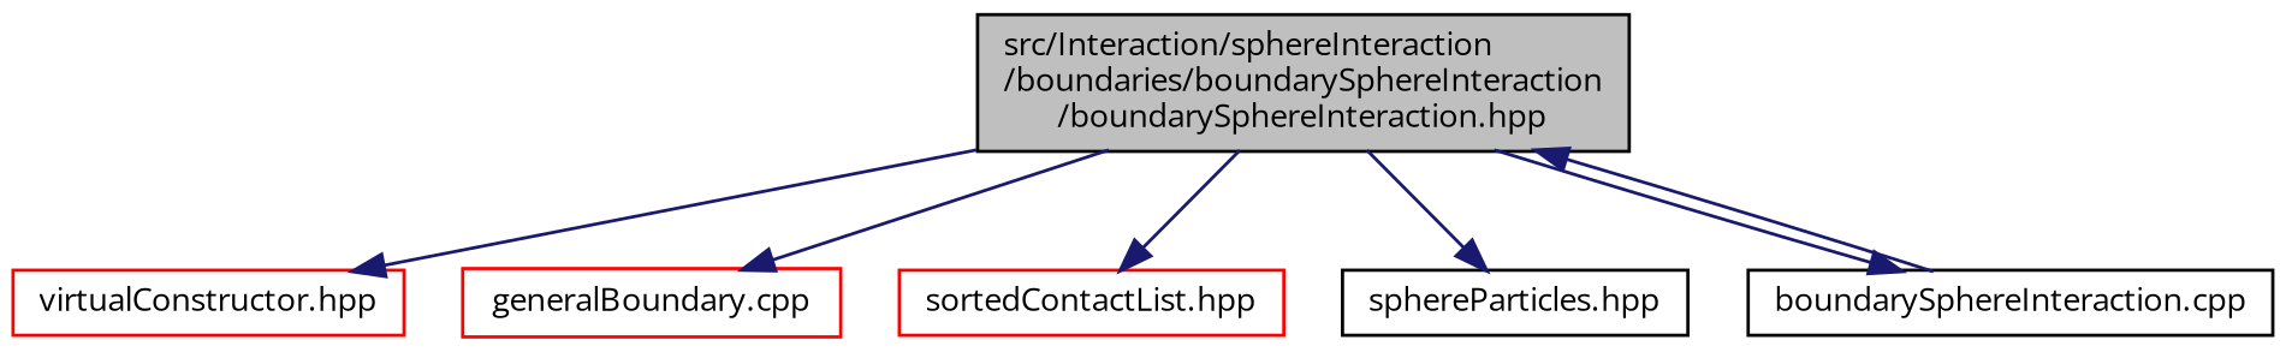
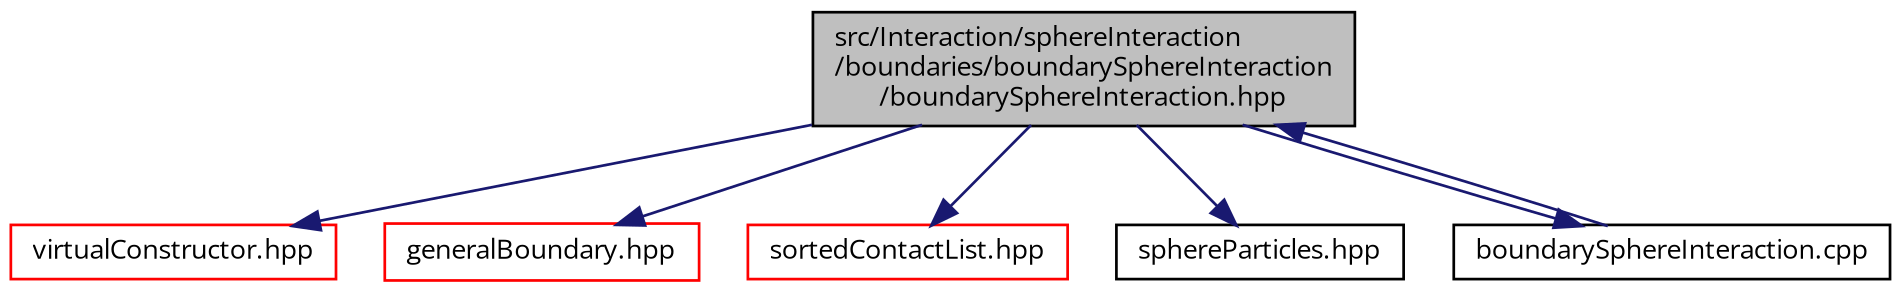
  digraph {
    fontname="Open Sans"
    node [color=black fillcolor=white fontname="Open Sans" fontsize=10 shape=record style=filled]
    edge [color=midnightblue fontname="Open Sans" fontsize=10 labelfontname=Helvetica labelfontsize=10 style=solid]
    n1 [fillcolor=grey75 fontcolor=black height=0.2 label="src/Interaction/sphereInteraction\l/boundaries/boundarySphereInteraction\l/boundarySphereInteraction.hpp" width=0.4]
    n2 [color=red height=0.2 label="virtualConstructor.hpp" width=0.4]
-   n3 [color=red height=0.2 label="generalBoundary.cpp" width=0.4]
+   n3 [color=red height=0.2 label="generalBoundary.hpp" width=0.4]
    n4 [color=red height=0.2 label="sortedContactList.hpp" width=0.4]
    n5 [height=0.2 label="sphereParticles.hpp" width=0.4]
    n6 [height=0.2 label="boundarySphereInteraction.cpp" width=0.4]
    n1 -> n2
    n1 -> n3
    n1 -> n4
    n1 -> n5
    n1 -> n6
    n6 -> n1
  }
